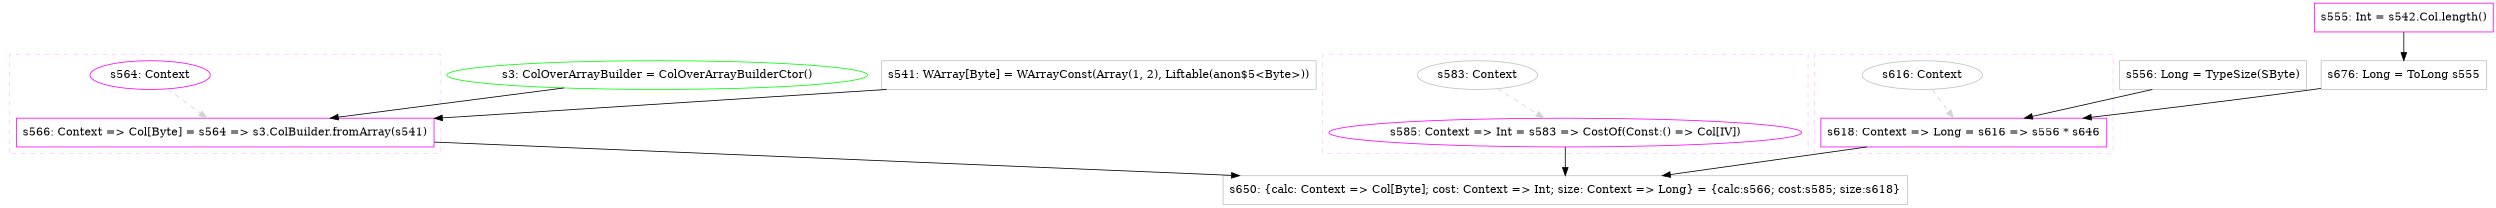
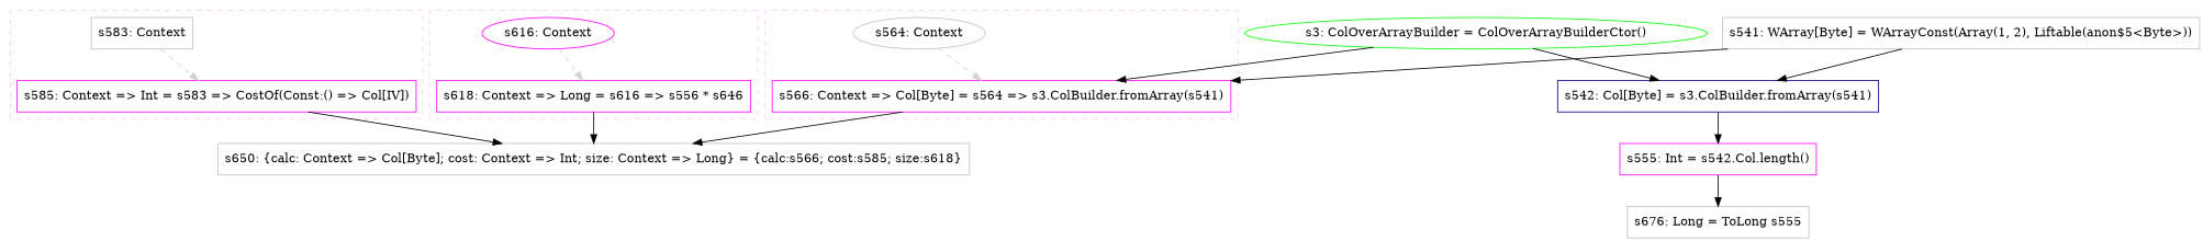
  digraph {
    concentrate=true
    node [color=gray fillcolor=white shape=box style=filled]
    edge [style=solid]
-   n1 [color=magenta label="s564: Context" shape=oval]
+   n1 [label="s564: Context" shape=oval]
    n2 [color=magenta label="s566: Context => Col[Byte] = s564 => s3.ColBuilder.fromArray(s541)"]
-   n3 [label="s583: Context" shape=oval]
-   n4 [color=magenta label="s585: Context => Int = s583 => CostOf(Const:() => Col[IV])" shape=ellipse]
-   n5 [label="s616: Context" shape=oval]
+   n3 [label="s583: Context"]
+   n4 [color=magenta label="s585: Context => Int = s583 => CostOf(Const:() => Col[IV])"]
+   n5 [color=magenta label="s616: Context" shape=oval]
    n6 [color=magenta label="s618: Context => Long = s616 => s556 * s646"]
    n7 [label="s650: {calc: Context => Col[Byte]; cost: Context => Int; size: Context => Long} = {calc:s566; cost:s585; size:s618}"]
    n8 [color=green label="s3: ColOverArrayBuilder = ColOverArrayBuilderCtor()" shape=ellipse]
+   n9 [color=darkblue label="s542: Col[Byte] = s3.ColBuilder.fromArray(s541)"]
    n10 [color=magenta label="s555: Int = s542.Col.length()"]
    n11 [label="s541: WArray[Byte] = WArrayConst(Array(1, 2), Liftable(anon$5<Byte>))"]
-   n12 [label="s556: Long = TypeSize(SByte)"]
    n13 [label="s676: Long = ToLong s555"]
    subgraph cluster_1 {
      color="#FFCCFF"
      style=dashed
      subgraph sub_2 {
        color="#FFCCFF"
        rank=source
        style=dashed
        n1
      }
      subgraph sub_3 {
        color="#FFCCFF"
        rank=sink
        style=dashed
        n2
      }
    }
    subgraph cluster_4 {
      color="#FFCCFF"
      style=dashed
      subgraph sub_5 {
        color="#FFCCFF"
        rank=source
        style=dashed
        n3
      }
      subgraph sub_6 {
        color="#FFCCFF"
        rank=sink
        style=dashed
        n4
      }
    }
    subgraph cluster_7 {
      color="#FFCCFF"
      style=dashed
      subgraph sub_8 {
        color="#FFCCFF"
        rank=source
        style=dashed
        n5
      }
      subgraph sub_9 {
        color="#FFCCFF"
        rank=sink
        style=dashed
        n6
      }
    }
    n1 -> n2 [color=lightgray style=dashed weight=0]
    n2 -> n7
    n3 -> n4 [color=lightgray style=dashed weight=0]
    n4 -> n7
    n5 -> n6 [color=lightgray style=dashed weight=0]
    n6 -> n7
    n8 -> n2
+   n8 -> n9
+   n9 -> n10
    n10 -> n13
    n11 -> n2
-   n12 -> n6
-   n13 -> n6
+   n11 -> n9
  }
